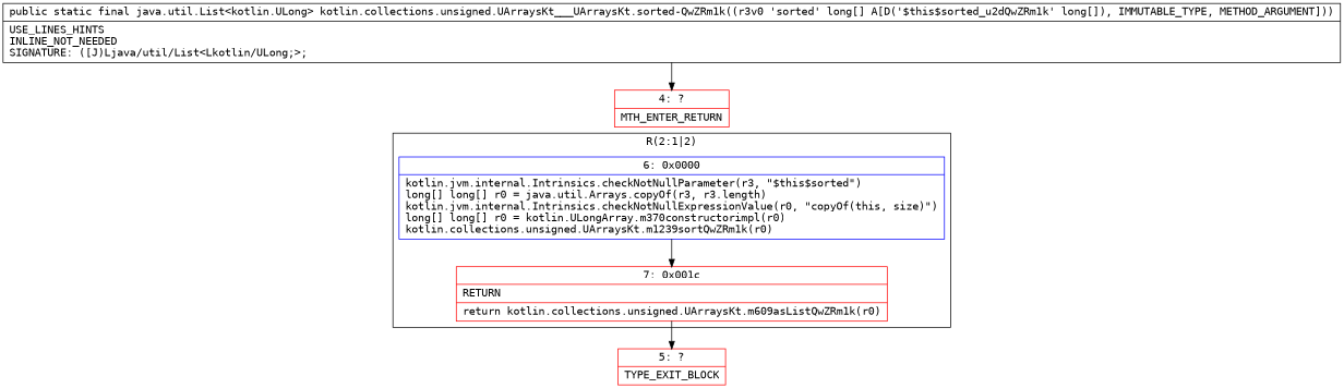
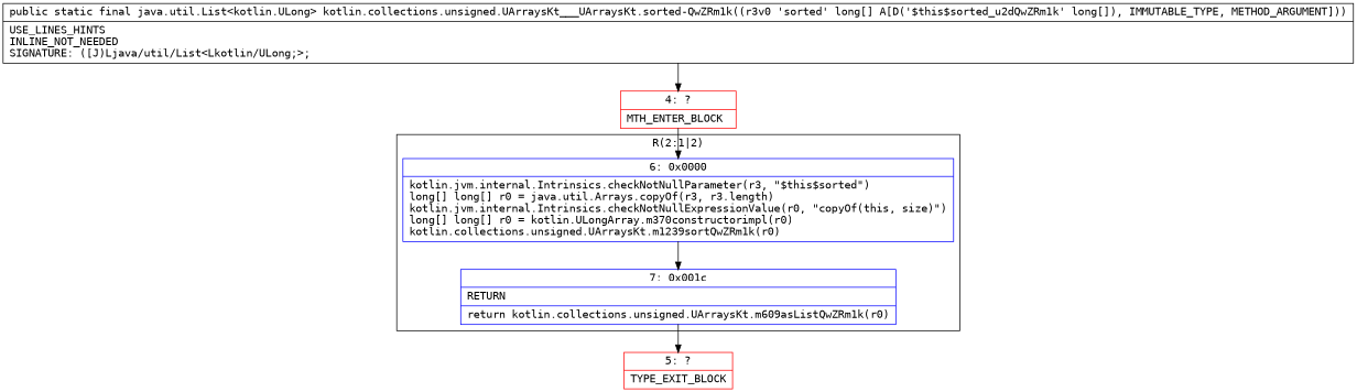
  digraph {
    fontname="DejaVu Sans Mono"
    node [color=blue fontname="DejaVu Sans Mono" shape=record]
    edge [fontname="DejaVu Sans Mono"]
    n1 [label="{6\:\ 0x0000|kotlin.jvm.internal.Intrinsics.checkNotNullParameter(r3, \"$this$sorted\")\llong[] long[] r0 = java.util.Arrays.copyOf(r3, r3.length)\lkotlin.jvm.internal.Intrinsics.checkNotNullExpressionValue(r0, \"copyOf(this, size)\")\llong[] long[] r0 = kotlin.ULongArray.m370constructorimpl(r0)\lkotlin.collections.unsigned.UArraysKt.m1239sortQwZRm1k(r0)\l}"]
-   n2 [color=red label="{7\:\ 0x001c|RETURN\l|return kotlin.collections.unsigned.UArraysKt.m609asListQwZRm1k(r0)\l}"]
+   n2 [label="{7\:\ 0x001c|RETURN\l|return kotlin.collections.unsigned.UArraysKt.m609asListQwZRm1k(r0)\l}"]
    n3 [color=red label="{5\:\ ?|TYPE_EXIT_BLOCK\l}"]
-   n4 [color=red label="{4\:\ ?|MTH_ENTER_RETURN\l}"]
+   n4 [color=red label="{4\:\ ?|MTH_ENTER_BLOCK\l}"]
    n5 [label="{public static final java.util.List\<kotlin.ULong\> kotlin.collections.unsigned.UArraysKt___UArraysKt.sorted\-QwZRm1k((r3v0 'sorted' long[] A[D('$this$sorted_u2dQwZRm1k' long[]), IMMUTABLE_TYPE, METHOD_ARGUMENT]))  | USE_LINES_HINTS\lINLINE_NOT_NEEDED\lSIGNATURE: ([J)Ljava\/util\/List\<Lkotlin\/ULong;\>;\l}" color=""]
    subgraph cluster_1 {
      label="R(2:1|2)"
      n1
      n2
    }
    n1 -> n2
    n2 -> n3
+   n4 -> n1
    n5 -> n4
  }
